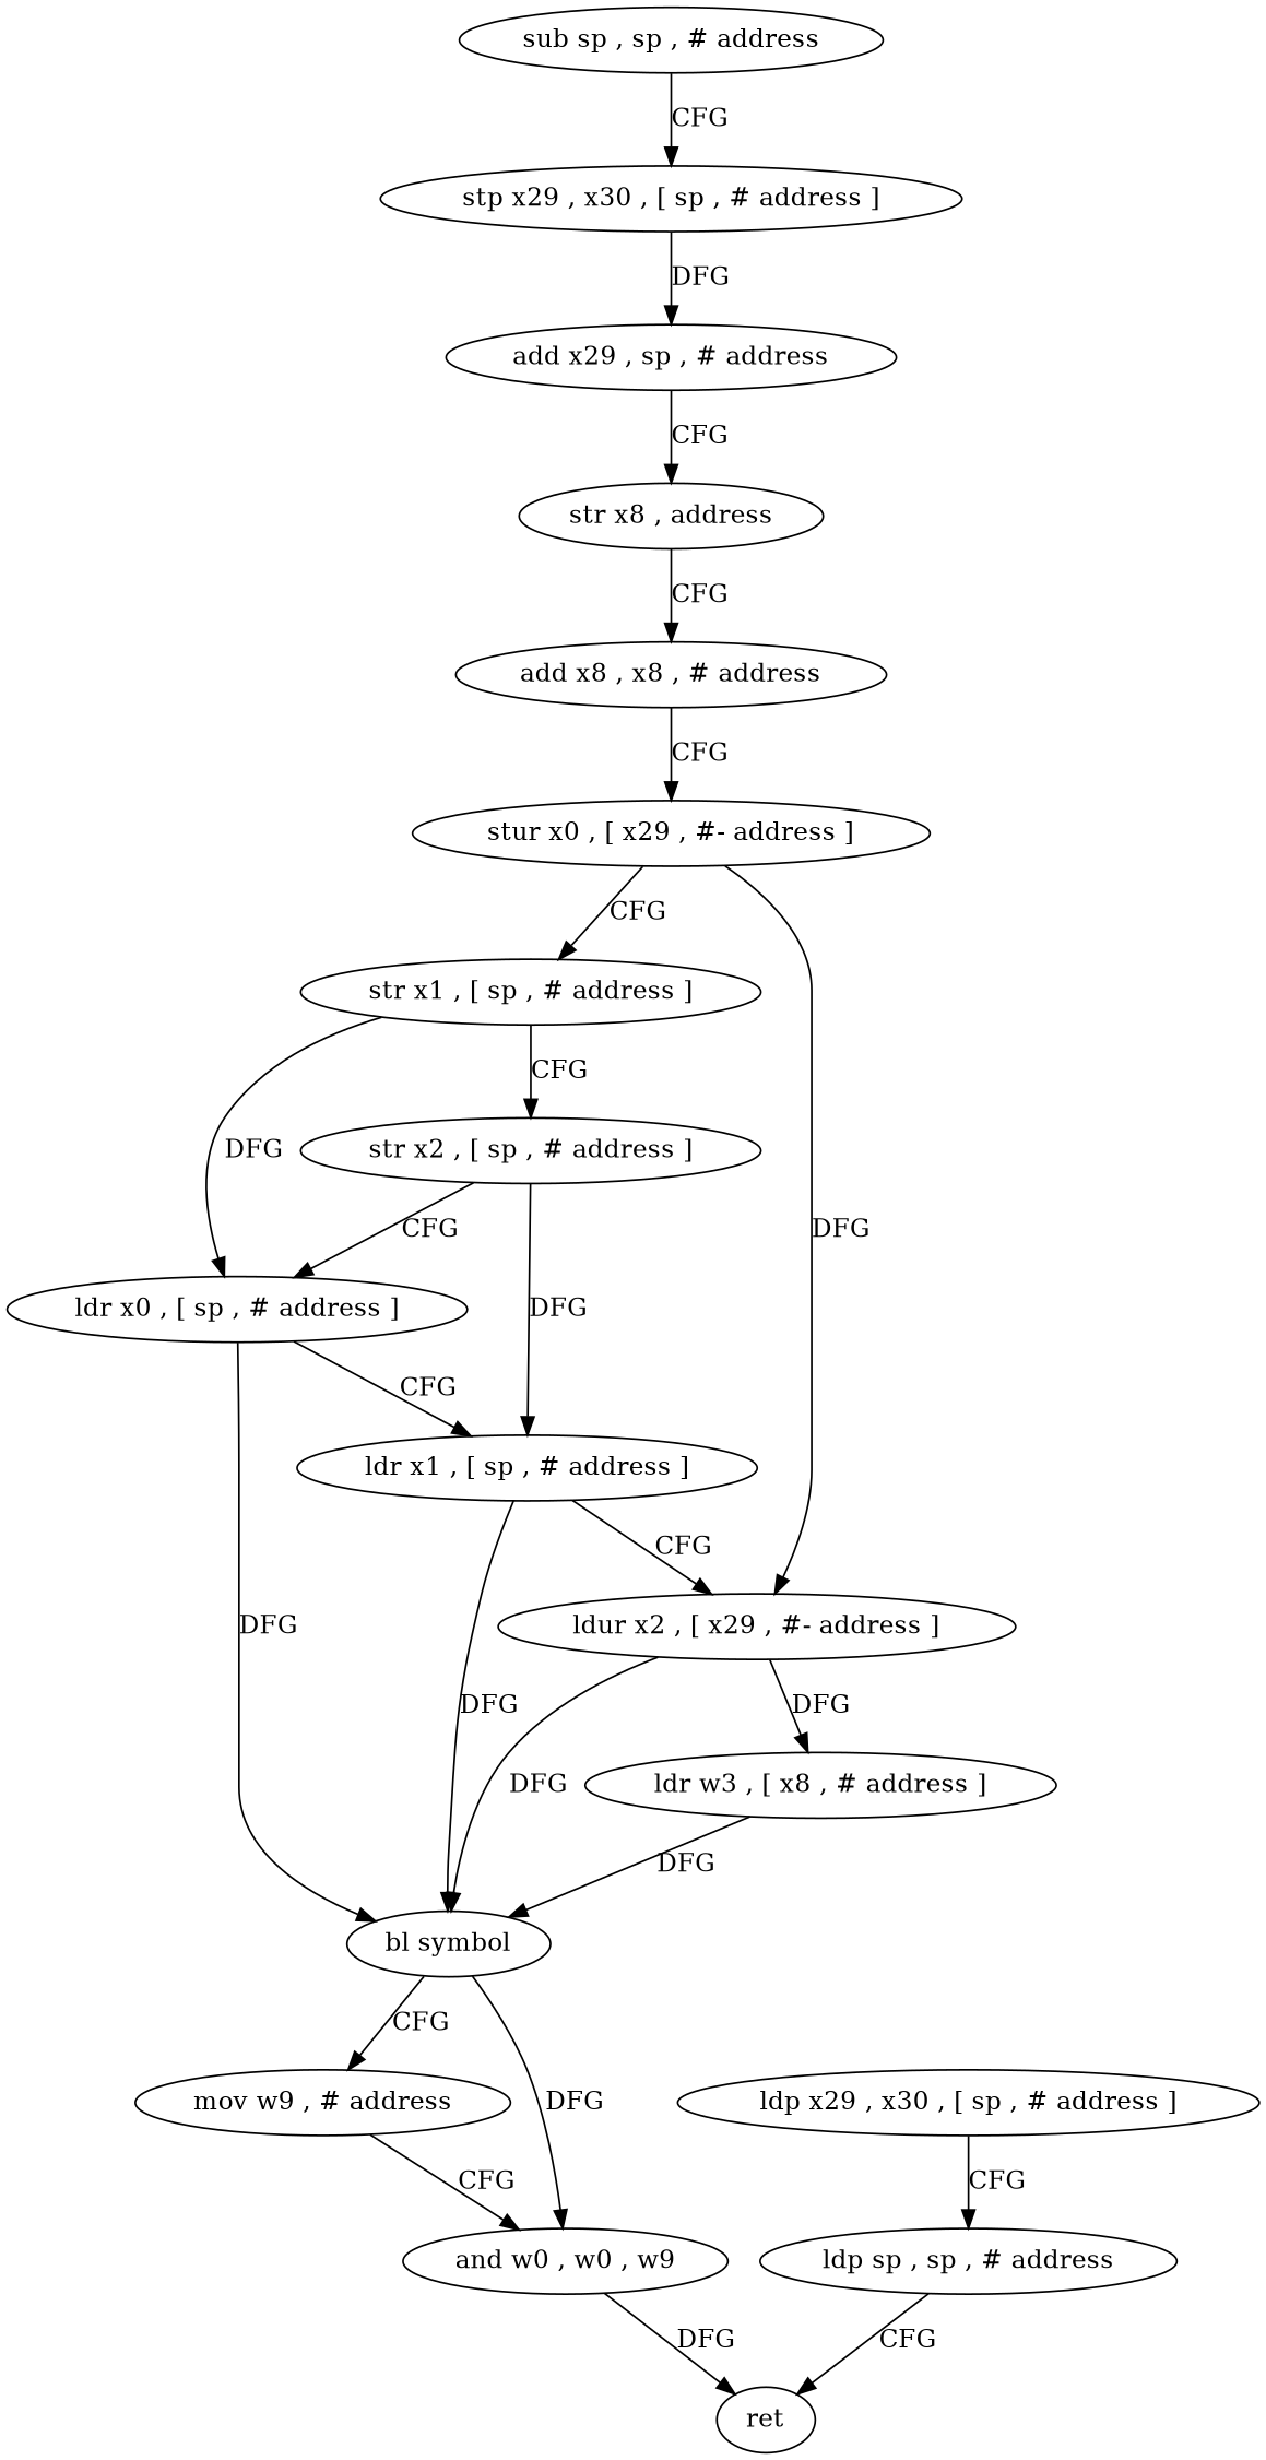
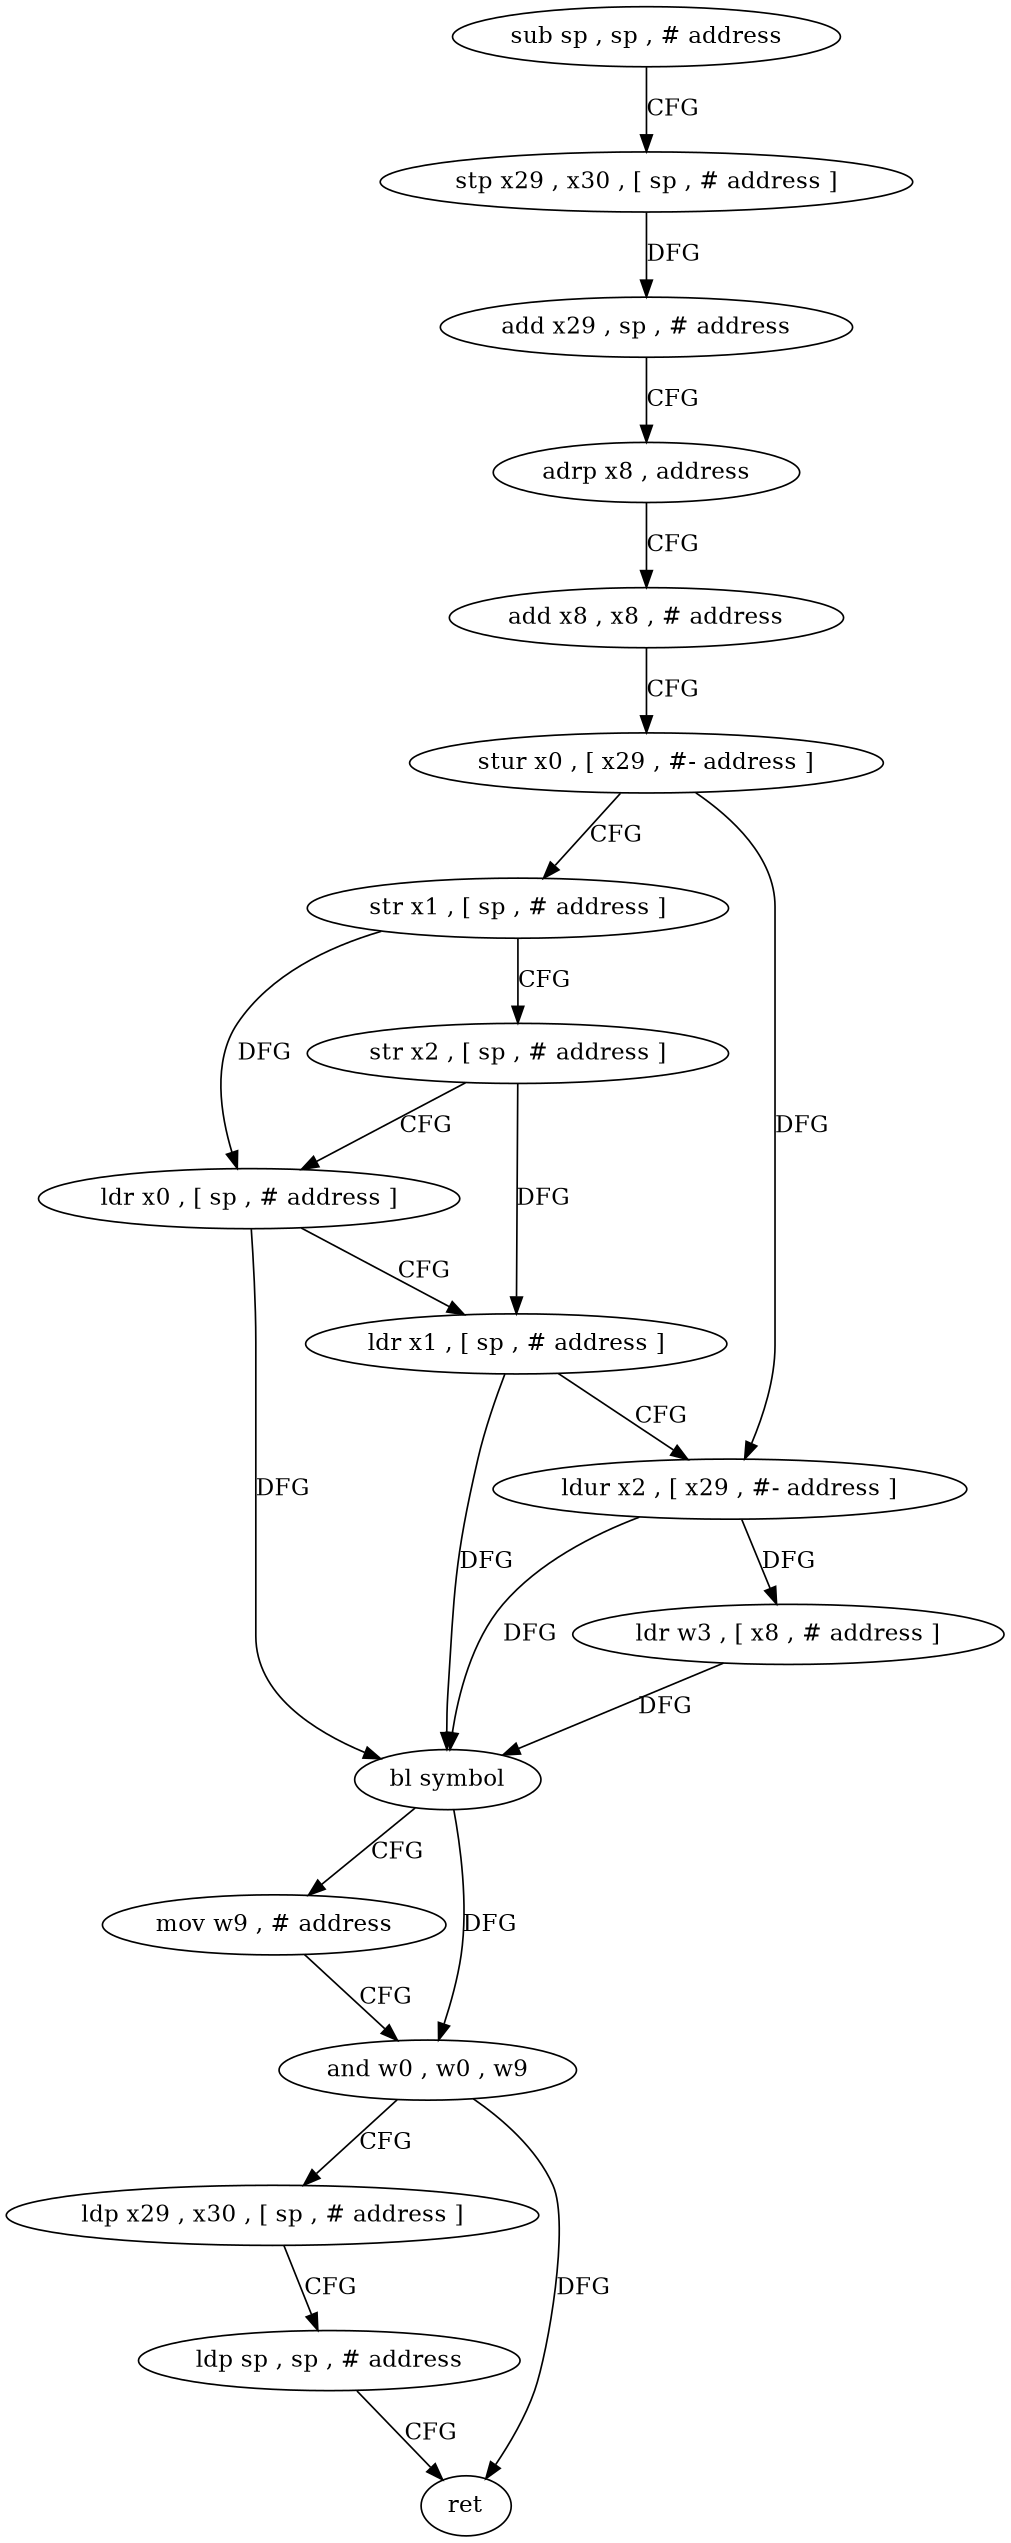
  digraph {
    n1 [label="sub sp , sp , # address"]
    n2 [label="stp x29 , x30 , [ sp , # address ]"]
    n3 [label="add x29 , sp , # address"]
-   n4 [label="str x8 , address"]
+   n4 [label="adrp x8 , address"]
    n5 [label="add x8 , x8 , # address"]
    n6 [label="stur x0 , [ x29 , #- address ]"]
    n7 [label="str x1 , [ sp , # address ]"]
    n8 [label="ldur x2 , [ x29 , #- address ]"]
    n9 [label="str x2 , [ sp , # address ]"]
    n10 [label="ldr x0 , [ sp , # address ]"]
    n11 [label="bl symbol"]
    n12 [label="ldr w3 , [ x8 , # address ]"]
    n13 [label="ldr x1 , [ sp , # address ]"]
    n14 [label="mov w9 , # address"]
    n15 [label="and w0 , w0 , w9"]
    n16 [label="ldp x29 , x30 , [ sp , # address ]"]
    n17 [label=ret]
    n18 [label="ldp sp , sp , # address"]
    n1 -> n2 [label=CFG]
    n2 -> n3 [label=DFG]
    n3 -> n4 [label=CFG]
    n4 -> n5 [label=CFG]
    n5 -> n6 [label=CFG]
    n6 -> n7 [label=CFG]
    n6 -> n8 [label=DFG]
    n7 -> n9 [label=CFG]
    n7 -> n10 [label=DFG]
    n8 -> n11 [label=DFG]
    n8 -> n12 [label=DFG]
    n9 -> n10 [label=CFG]
    n9 -> n13 [label=DFG]
    n10 -> n11 [label=DFG]
    n10 -> n13 [label=CFG]
    n11 -> n14 [label=CFG]
    n11 -> n15 [label=DFG]
    n12 -> n11 [label=DFG]
    n13 -> n8 [label=CFG]
    n13 -> n11 [label=DFG]
    n14 -> n15 [label=CFG]
+   n15 -> n16 [label=CFG]
    n15 -> n17 [label=DFG]
    n16 -> n18 [label=CFG]
    n18 -> n17 [label=CFG]
  }
